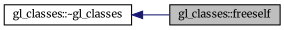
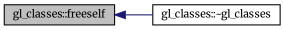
  digraph {
    rankdir=LR
    fontname=Merriweather
    node [color=black fontname=Merriweather fontsize=10 shape=record style=filled]
    n1 [fillcolor=grey75 fontcolor=black height=0.2 label="gl_classes::freeself" width=0.4]
    n2 [fillcolor=white height=0.2 label="gl_classes::~gl_classes" width=0.4]
-   n2 -> n1 [color=midnightblue dir=back fontname=Merriweather fontsize=10 labelfontname=Helvetica labelfontsize=10 style=solid]
+   n1 -> n2 [color=midnightblue dir=back fontname=Merriweather fontsize=10 labelfontname=Helvetica labelfontsize=10 style=solid]
  }
